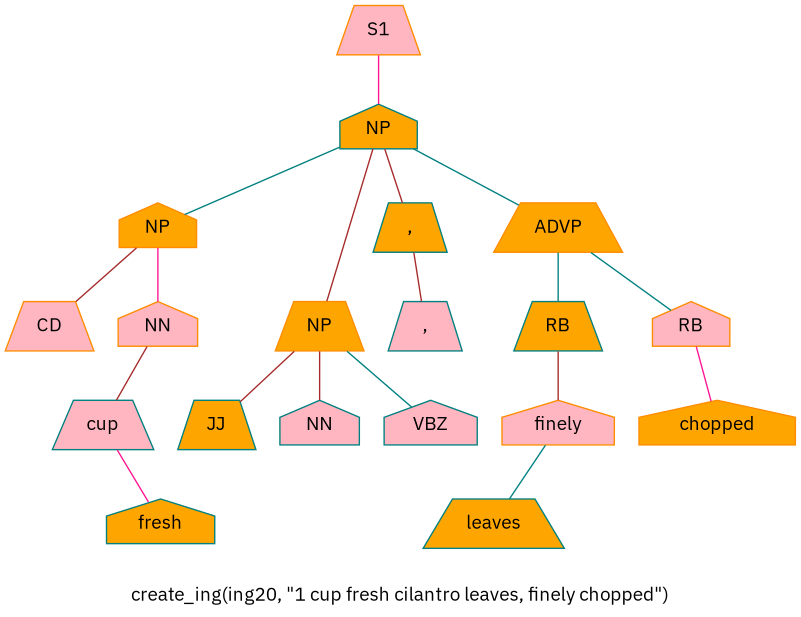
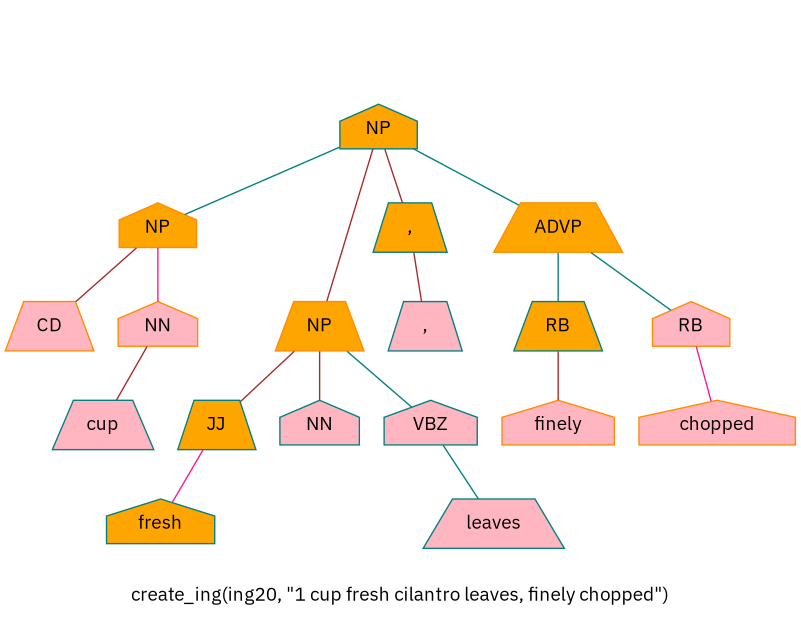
  graph {
    fontname="IBM Plex Sans"
    label="create_ing(ing20, \"1 cup fresh cilantro leaves, finely chopped\")"
    node [color=teal fillcolor=lightpink fontname="IBM Plex Sans" shape=trapezium style=filled]
    edge [color=brown fontname="IBM Plex Sans"]
-   n1 [color=darkorange label=S1]
    n2 [fillcolor=orange label=NP shape=house]
    n3 [color=darkorange fillcolor=orange label=NP shape=house]
    n4 [color=darkorange fillcolor=orange label=NP]
    n5 [fillcolor=orange label=","]
    n6 [color=darkorange fillcolor=orange label=ADVP]
    n7 [color=darkorange label=CD]
    n8 [color=darkorange label=NN shape=house]
    n9 [fillcolor=orange label=JJ]
    n10 [label=NN shape=house]
    n11 [label=VBZ shape=house]
    n12 [label=","]
    n13 [fillcolor=orange label=RB]
    n14 [color=darkorange label=RB shape=house]
    n15 [label=cup]
    n16 [fillcolor=orange label=fresh shape=house]
-   n17 [fillcolor=orange label=leaves]
+   n17 [label=leaves]
    n18 [color=darkorange label=finely shape=house]
-   n19 [color=darkorange fillcolor=orange label=chopped shape=house]
-   n1 -- n2 [color=deeppink]
+   n19 [color=darkorange label=chopped shape=house]
    n2 -- n3 [color=teal]
    n2 -- n4
    n2 -- n5
    n2 -- n6 [color=teal]
    n3 -- n7
    n3 -- n8 [color=deeppink]
    n4 -- n9
    n4 -- n10
    n4 -- n11 [color=teal]
    n5 -- n12
    n6 -- n13 [color=teal]
    n6 -- n14 [color=teal]
    n8 -- n15
-   n15 -- n16 [color=deeppink]
-   n18 -- n17 [color=teal]
+   n9 -- n16 [color=deeppink]
+   n11 -- n17 [color=teal]
    n13 -- n18
    n14 -- n19 [color=deeppink]
  }
